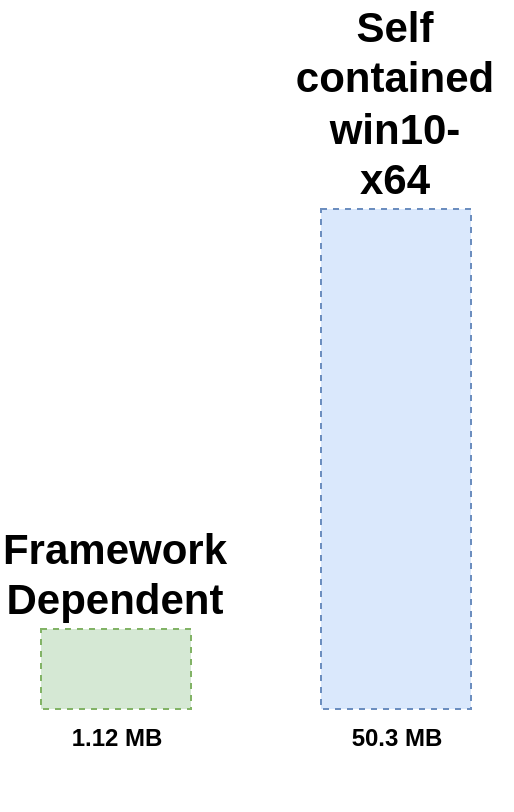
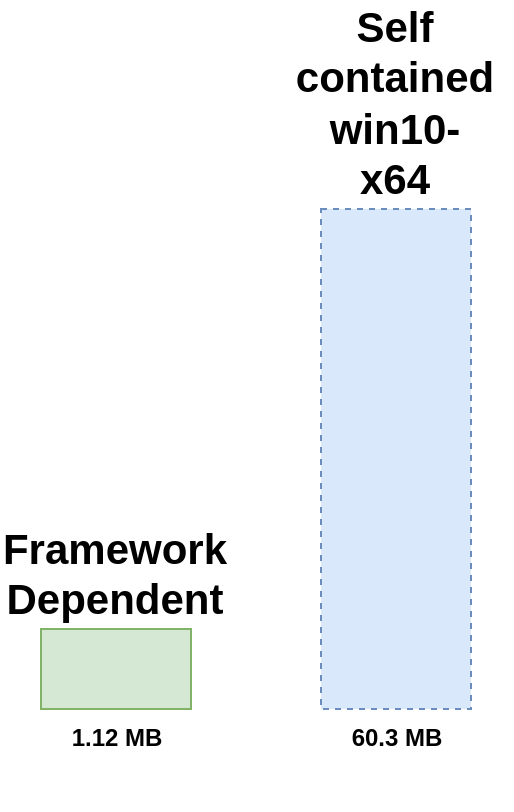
  <mxCell id="0" />
  <mxCell id="1" parent="0" />
- <mxCell id="2" value="Framework Dependent" style="rounded=0;whiteSpace=wrap;html=1;fillColor=#d5e8d4;strokeColor=#82b366;labelPosition=center;verticalLabelPosition=top;align=center;verticalAlign=bottom;fontStyle=1;fontSize=21;dashed=1;" vertex="1" parent="1"><mxGeometry x="20" y="230" width="75" height="40" as="geometry" /></mxCell>
+ <mxCell id="2" value="Framework Dependent" style="rounded=0;whiteSpace=wrap;html=1;fillColor=#d5e8d4;strokeColor=#82b366;labelPosition=center;verticalLabelPosition=top;align=center;verticalAlign=bottom;fontStyle=1;fontSize=21;" vertex="1" parent="1"><mxGeometry x="20" y="230" width="75" height="40" as="geometry" /></mxCell>
  <mxCell id="3" value="Self contained win10-x64" style="rounded=0;whiteSpace=wrap;html=1;fillColor=#dae8fc;strokeColor=#6c8ebf;labelPosition=center;verticalLabelPosition=top;align=center;verticalAlign=bottom;fontStyle=1;fontSize=21;dashed=1;" vertex="1" parent="1"><mxGeometry x="160" y="20" width="75" height="250" as="geometry" /></mxCell>
  <mxCell id="4" value="1.12 MB" style="text;html=1;align=center;verticalAlign=middle;resizable=0;points=[];autosize=1;strokeColor=none;fillColor=none;fontStyle=1" vertex="1" parent="1"><mxGeometry x="22.5" y="270" width="70" height="30" as="geometry" /></mxCell>
- <mxCell id="5" value="50.3 MB" style="text;html=1;align=center;verticalAlign=middle;resizable=0;points=[];autosize=1;strokeColor=none;fillColor=none;fontStyle=1" vertex="1" parent="1"><mxGeometry x="162.5" y="270" width="70" height="30" as="geometry" /></mxCell>
+ <mxCell id="5" value="60.3 MB" style="text;html=1;align=center;verticalAlign=middle;resizable=0;points=[];autosize=1;strokeColor=none;fillColor=none;fontStyle=1" vertex="1" parent="1"><mxGeometry x="162.5" y="270" width="70" height="30" as="geometry" /></mxCell>
